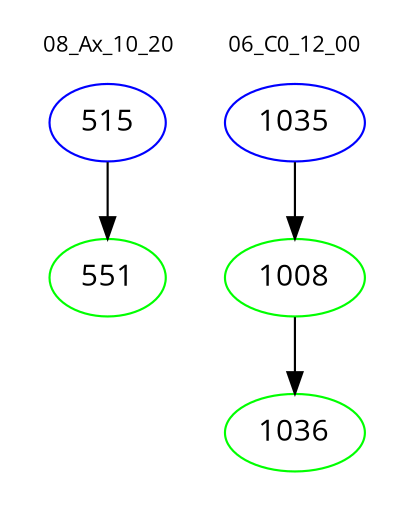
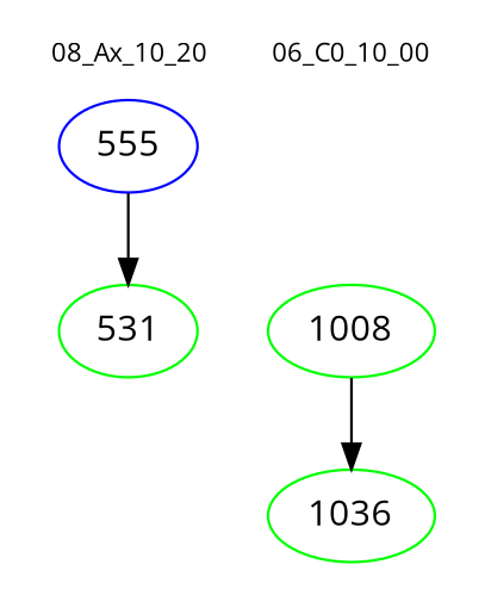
  digraph {
    fontname="Open Sans"
    node [color=green fontname="Open Sans"]
    edge [color=black fontname="Open Sans"]
-   n1 [color=blue label=515]
-   n2 [label=551]
-   n3 [color=blue label=1035]
+   n1 [color=blue label=555]
+   n2 [label=531]
    n4 [label=1008]
    n5 [label=1036]
    subgraph cluster_1 {
      color=white
      fontsize=10
      label="08_Ax_10_20"
      n1
      n2
    }
    subgraph cluster_2 {
      color=white
      fontsize=10
-     label="06_C0_12_00"
-     n3
+     label="06_C0_10_00"
      n4
      n5
    }
    n1 -> n2
-   n3 -> n4
    n4 -> n5
  }
